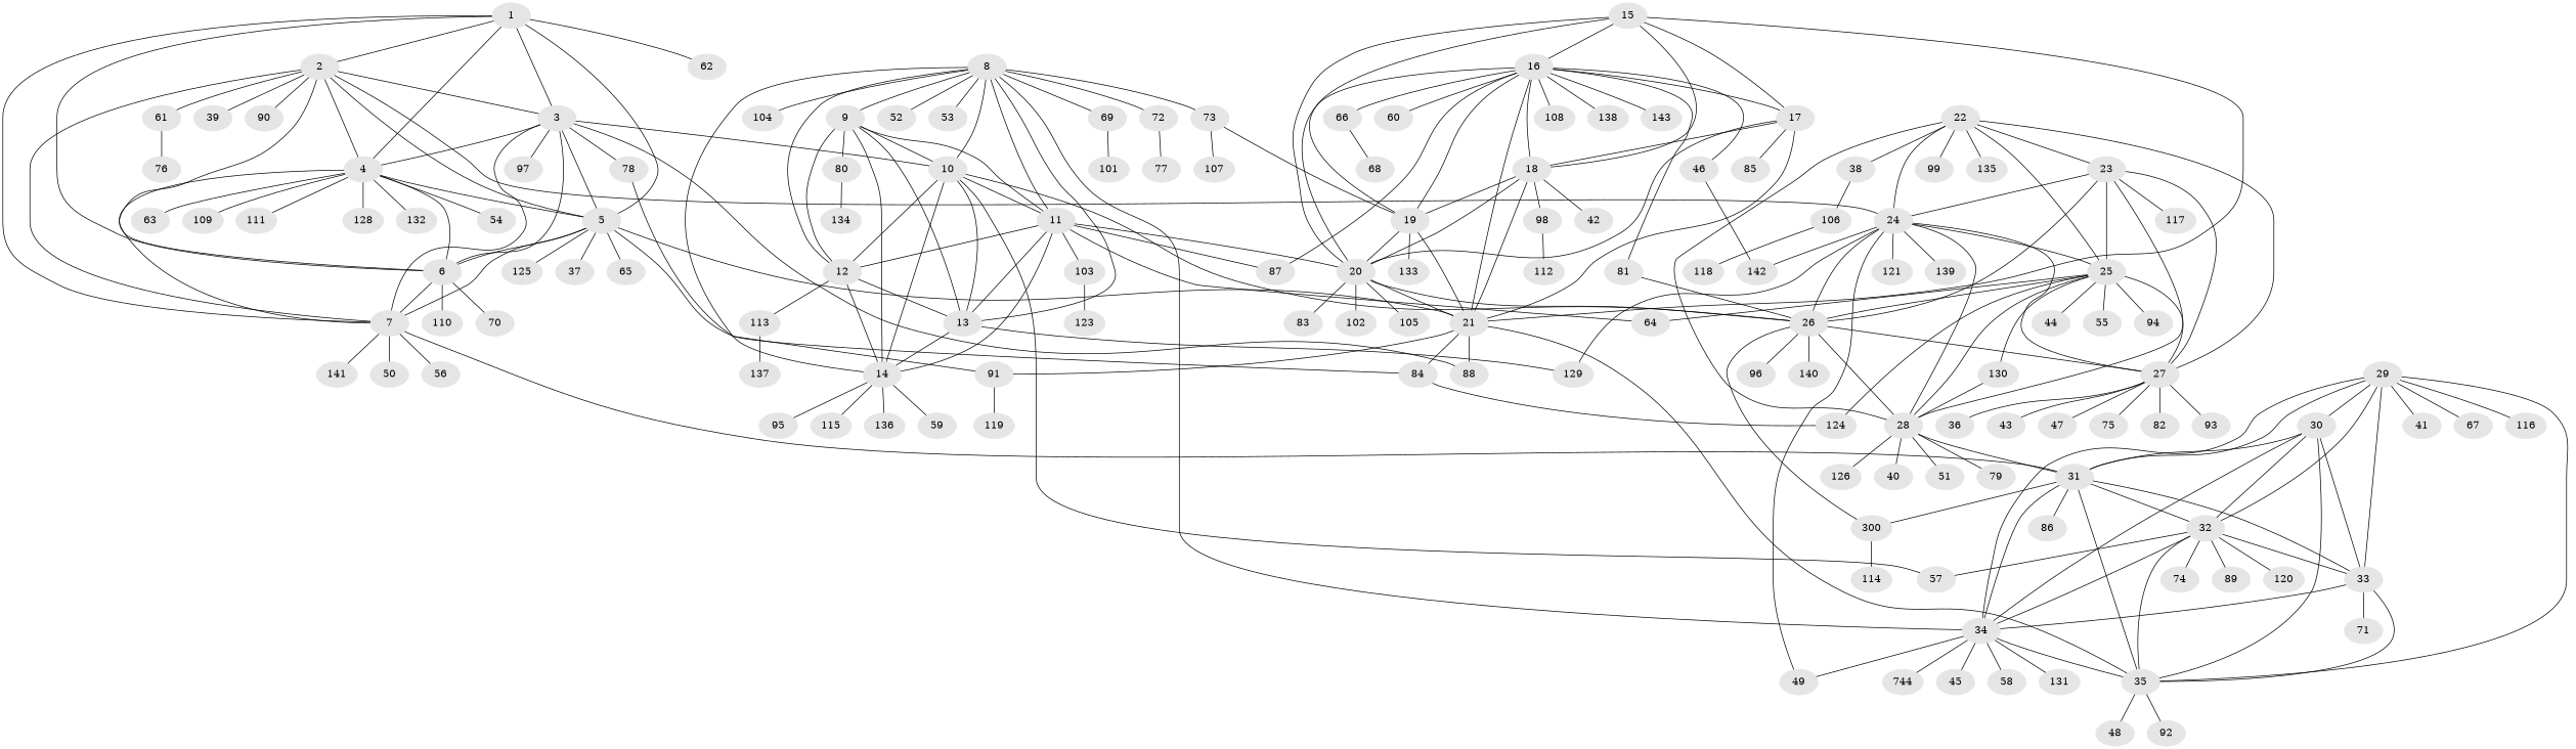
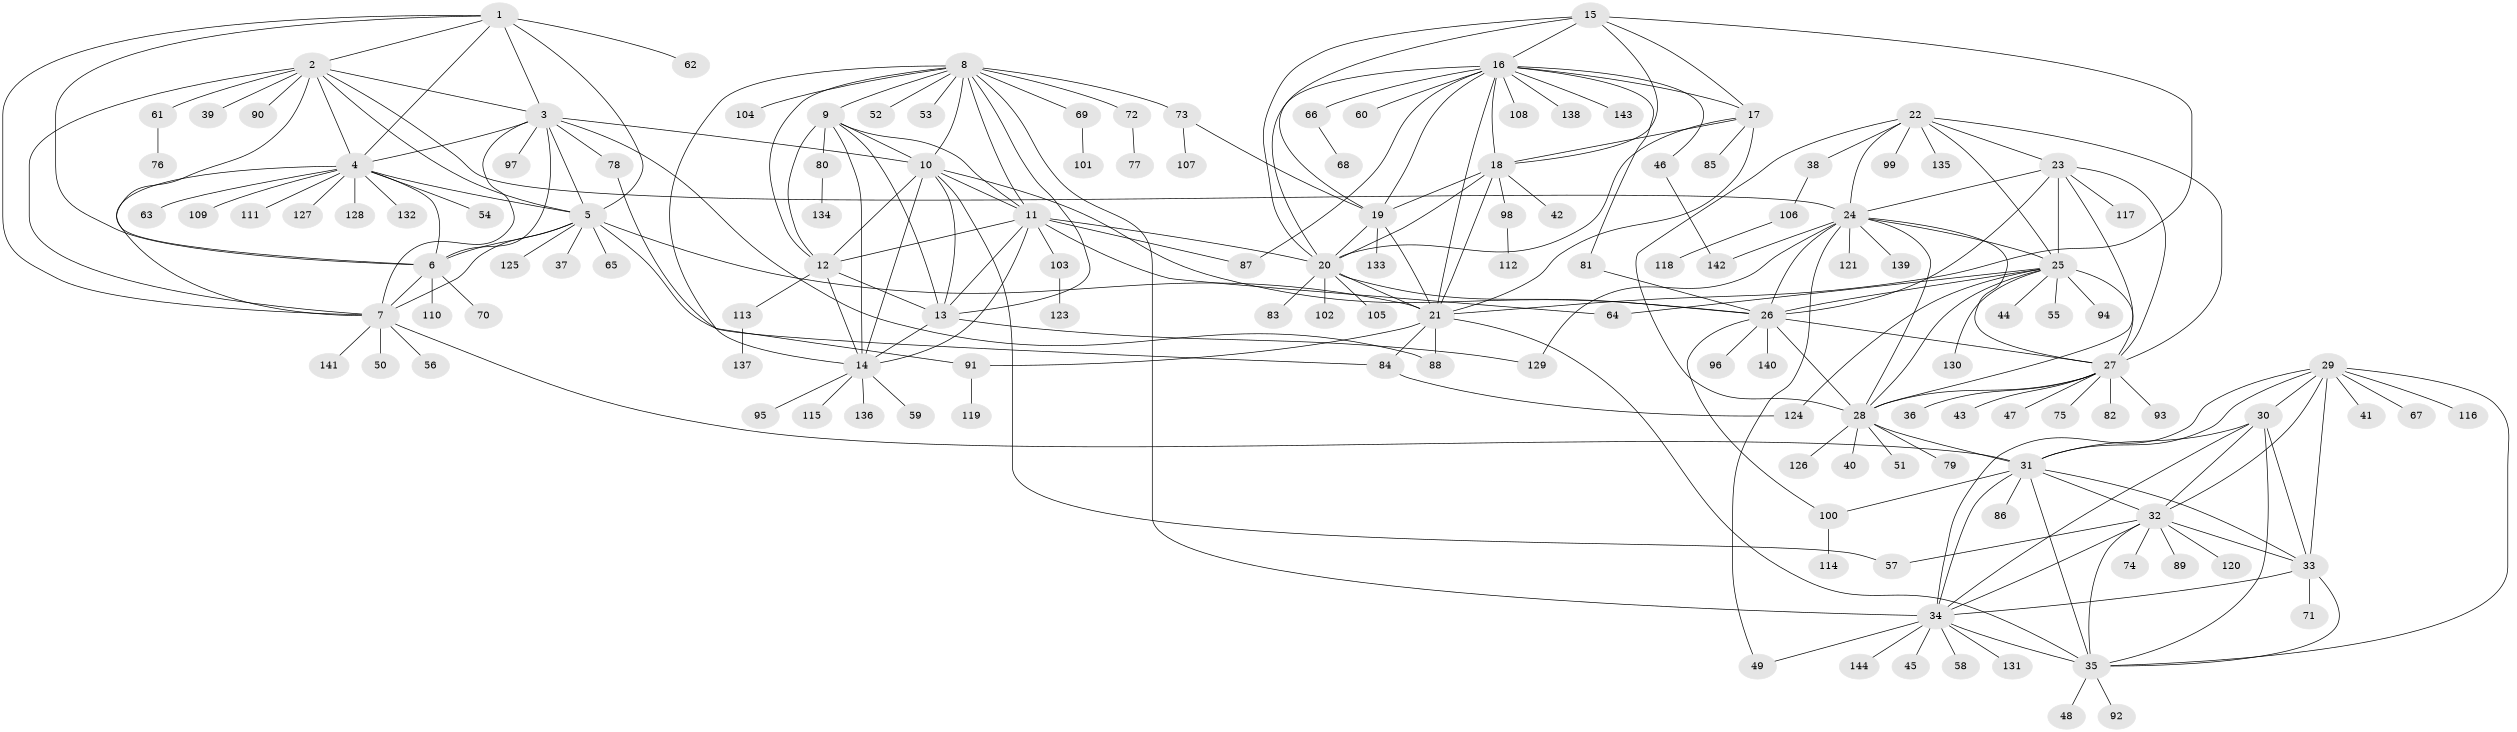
  graph {
    node [color=gray90 style=filled]
    1
    2
    3
    4
    5
    6
    7
    62
    24
    39
    61
    90
    10
    78
    88
    97
    54
    63
    109
    111
+   127
    128
    132
    21
    37
    65
    84
    125
    70
    110
    31
    50
    56
    141
    26
    129
    25
    27
    28
    49
    121
    139
    142
    76
    11
    12
    13
    14
    57
    91
    35
    124
    34
-   100 [label=300]
+   100
    32
    33
    86
    8
    9
    52
    53
    69
    72
    73
    104
    80
    20
    64
    87
    103
    113
    59
    95
    115
    136
    45
    58
    131
-   144 [label=744]
+   144
    101
    77
    19
    107
    134
    96
    140
    83
    102
    105
    123
    137
    15
    16
    17
    18
    46
    60
    66
    81
    108
    138
    143
    85
    42
    98
    133
    68
    112
    48
    92
    119
    22
    23
    38
    99
    135
    117
    44
    55
    94
    130
    36
    43
    47
    75
    82
    93
    40
    51
    79
    126
    106
    114
    29
    30
    41
    67
    116
    74
    89
    120
    71
    118
    1 -- 2
    1 -- 3
    1 -- 4
    1 -- 5
    1 -- 6
    1 -- 7
    1 -- 62
    2 -- 3
    2 -- 4
    2 -- 5
    2 -- 6
    2 -- 7
    2 -- 24
    2 -- 39
    2 -- 61
    2 -- 90
    3 -- 4
    3 -- 5
    3 -- 6
    3 -- 7
    3 -- 10
    3 -- 78
    3 -- 88
    3 -- 97
    4 -- 5
    4 -- 6
    4 -- 7
    4 -- 54
    4 -- 63
    4 -- 109
    4 -- 111
+   4 -- 127
    4 -- 128
    4 -- 132
    5 -- 6
    5 -- 7
    5 -- 21
    5 -- 37
    5 -- 65
    5 -- 84
    5 -- 125
    6 -- 7
    6 -- 70
    6 -- 110
    7 -- 31
    7 -- 50
    7 -- 56
    7 -- 141
    24 -- 26
    24 -- 129
    24 -- 25
    24 -- 27
    24 -- 28
    24 -- 49
    24 -- 121
    24 -- 139
    24 -- 142
    61 -- 76
    10 -- 26
    10 -- 11
    10 -- 12
    10 -- 13
    10 -- 14
    10 -- 57
    78 -- 91
    21 -- 88
    21 -- 84
    21 -- 91
    21 -- 35
    84 -- 124
    31 -- 35
    31 -- 34
    31 -- 100
    31 -- 32
    31 -- 33
    31 -- 86
    26 -- 27
    26 -- 28
    26 -- 100
    26 -- 96
    26 -- 140
    25 -- 26
    25 -- 27
    25 -- 28
    25 -- 124
    25 -- 64
    25 -- 44
    25 -- 55
    25 -- 94
    25 -- 130
-   130 -- 28
+   27 -- 28
    27 -- 36
    27 -- 43
    27 -- 47
    27 -- 75
    27 -- 82
    27 -- 93
    28 -- 31
    28 -- 40
    28 -- 51
    28 -- 79
    28 -- 126
    11 -- 12
    11 -- 13
    11 -- 14
    11 -- 20
    11 -- 64
    11 -- 87
    11 -- 103
    12 -- 13
    12 -- 14
    12 -- 113
    13 -- 129
    13 -- 14
    14 -- 59
    14 -- 95
    14 -- 115
    14 -- 136
    91 -- 119
    35 -- 48
    35 -- 92
    34 -- 49
    34 -- 35
    34 -- 45
    34 -- 58
    34 -- 131
    34 -- 144
    100 -- 114
    32 -- 57
    32 -- 35
    32 -- 34
    32 -- 33
    32 -- 74
    32 -- 89
    32 -- 120
    33 -- 35
    33 -- 34
    33 -- 71
    8 -- 10
    8 -- 11
    8 -- 12
    8 -- 13
    8 -- 14
    8 -- 34
    8 -- 9
    8 -- 52
    8 -- 53
    8 -- 69
    8 -- 72
    8 -- 73
    8 -- 104
    9 -- 10
    9 -- 11
    9 -- 12
    9 -- 13
    9 -- 14
    9 -- 80
    69 -- 101
    72 -- 77
    73 -- 19
    73 -- 107
    80 -- 134
    20 -- 21
    20 -- 26
    20 -- 83
    20 -- 102
    20 -- 105
    103 -- 123
    113 -- 137
    19 -- 21
    19 -- 20
    19 -- 133
    15 -- 21
    15 -- 20
    15 -- 19
    15 -- 16
    15 -- 17
    15 -- 18
    16 -- 21
    16 -- 20
    16 -- 87
    16 -- 19
    16 -- 17
    16 -- 18
    16 -- 46
    16 -- 60
    16 -- 66
    16 -- 81
    16 -- 108
    16 -- 138
    16 -- 143
    17 -- 21
    17 -- 20
    17 -- 18
    17 -- 85
    18 -- 21
    18 -- 20
    18 -- 19
    18 -- 42
    18 -- 98
    46 -- 142
    66 -- 68
    81 -- 26
    98 -- 112
    22 -- 24
    22 -- 25
    22 -- 27
    22 -- 28
    22 -- 23
    22 -- 38
    22 -- 99
    22 -- 135
    23 -- 24
    23 -- 26
    23 -- 25
    23 -- 27
    23 -- 28
    23 -- 117
    38 -- 106
    106 -- 118
    29 -- 31
    29 -- 35
    29 -- 34
    29 -- 32
    29 -- 33
    29 -- 30
    29 -- 41
    29 -- 67
    29 -- 116
    30 -- 31
    30 -- 35
    30 -- 34
    30 -- 32
    30 -- 33
  }
